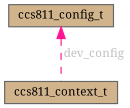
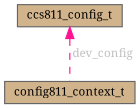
  digraph {
    fontname="Noto Serif"
    node [color=gray40 fillcolor=tan fontname="Noto Serif" fontsize=10 shape=box style=filled]
-   n1 [fontcolor=black height=0.2 label=ccs811_context_t width=0.4]
+   n1 [fontcolor=black height=0.2 label=config811_context_t width=0.4]
    n2 [height=0.2 label=ccs811_config_t width=0.4]
    n2 -> n1 [color=deeppink dir=back fontcolor=grey fontname="Noto Serif" fontsize=10 label=" dev_config" labelfontname=Helvetica labelfontsize=10 style=dashed]
  }
